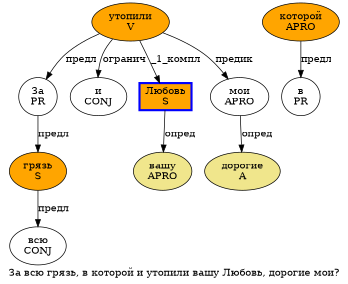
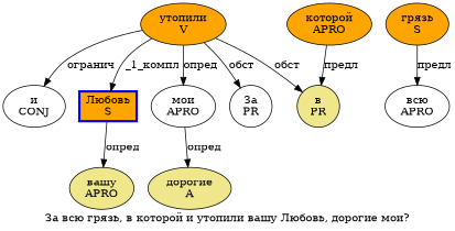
  digraph {
    label="За всю грязь, в которой и утопили вашу Любовь, дорогие мои?"
    node [fillcolor=white penwidth=1 shape=ellipse style=filled]
    n1 [label="За\nPR"]
    n2 [fillcolor=orange label="грязь\nS"]
-   n3 [label="всю\nCONJ"]
-   n4 [label="в\nPR"]
+   n3 [label="всю\nAPRO"]
+   n4 [fillcolor=khaki label="в\nPR"]
    n5 [fillcolor=orange label="которой\nAPRO"]
    n6 [label="и\nCONJ"]
    n7 [fillcolor=orange label="утопили\nV"]
    n8 [color=blue fillcolor=orange label="Любовь\nS" penwidth=3 shape=box]
    n9 [label="мои\nAPRO"]
    n10 [fillcolor=khaki label="вашу\nAPRO"]
    n11 [fillcolor=khaki label="дорогие\nA"]
-   n1 -> n2 [label="предл"]
    n2 -> n3 [label="предл"]
    n5 -> n4 [label="предл"]
-   n7 -> n1 [label="предл"]
+   n7 -> n1 [label="обст"]
+   n7 -> n4 [label="обст"]
    n7 -> n6 [label="огранич"]
    n7 -> n8 [label="_1_компл"]
-   n7 -> n9 [label="предик"]
+   n7 -> n9 [label="опред"]
    n8 -> n10 [label="опред"]
    n9 -> n11 [label="опред"]
  }
